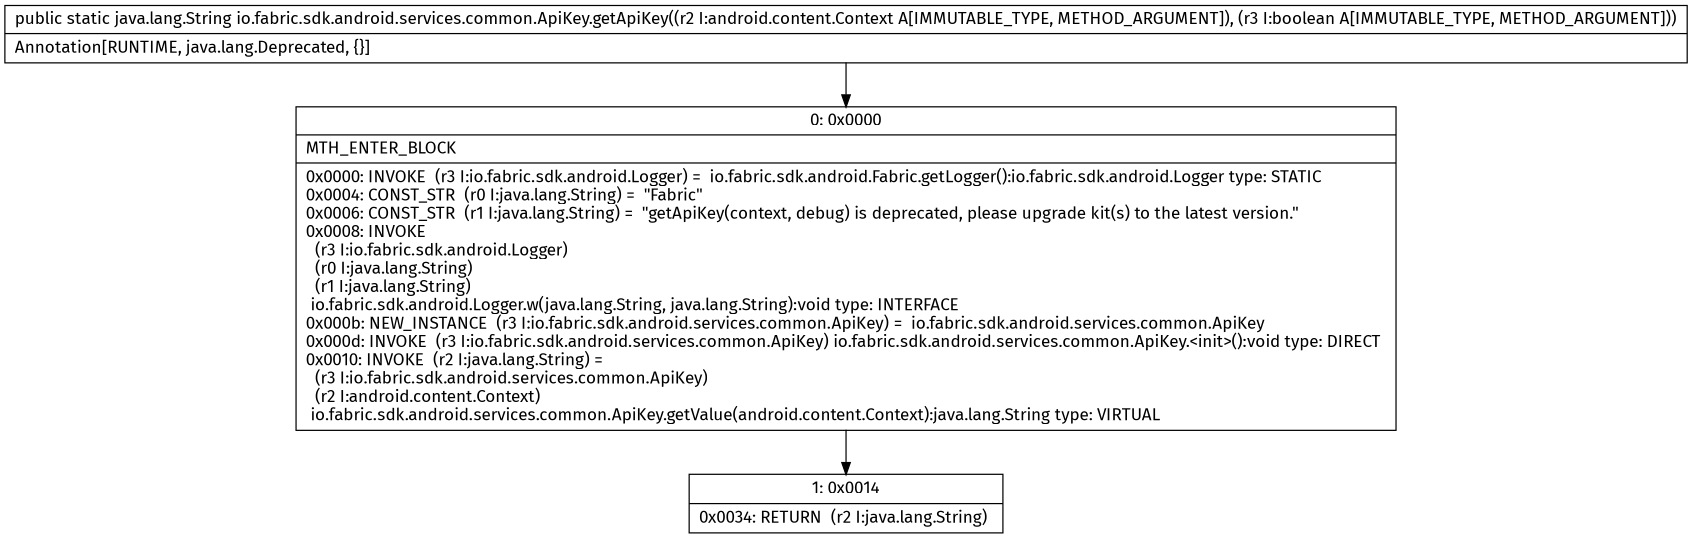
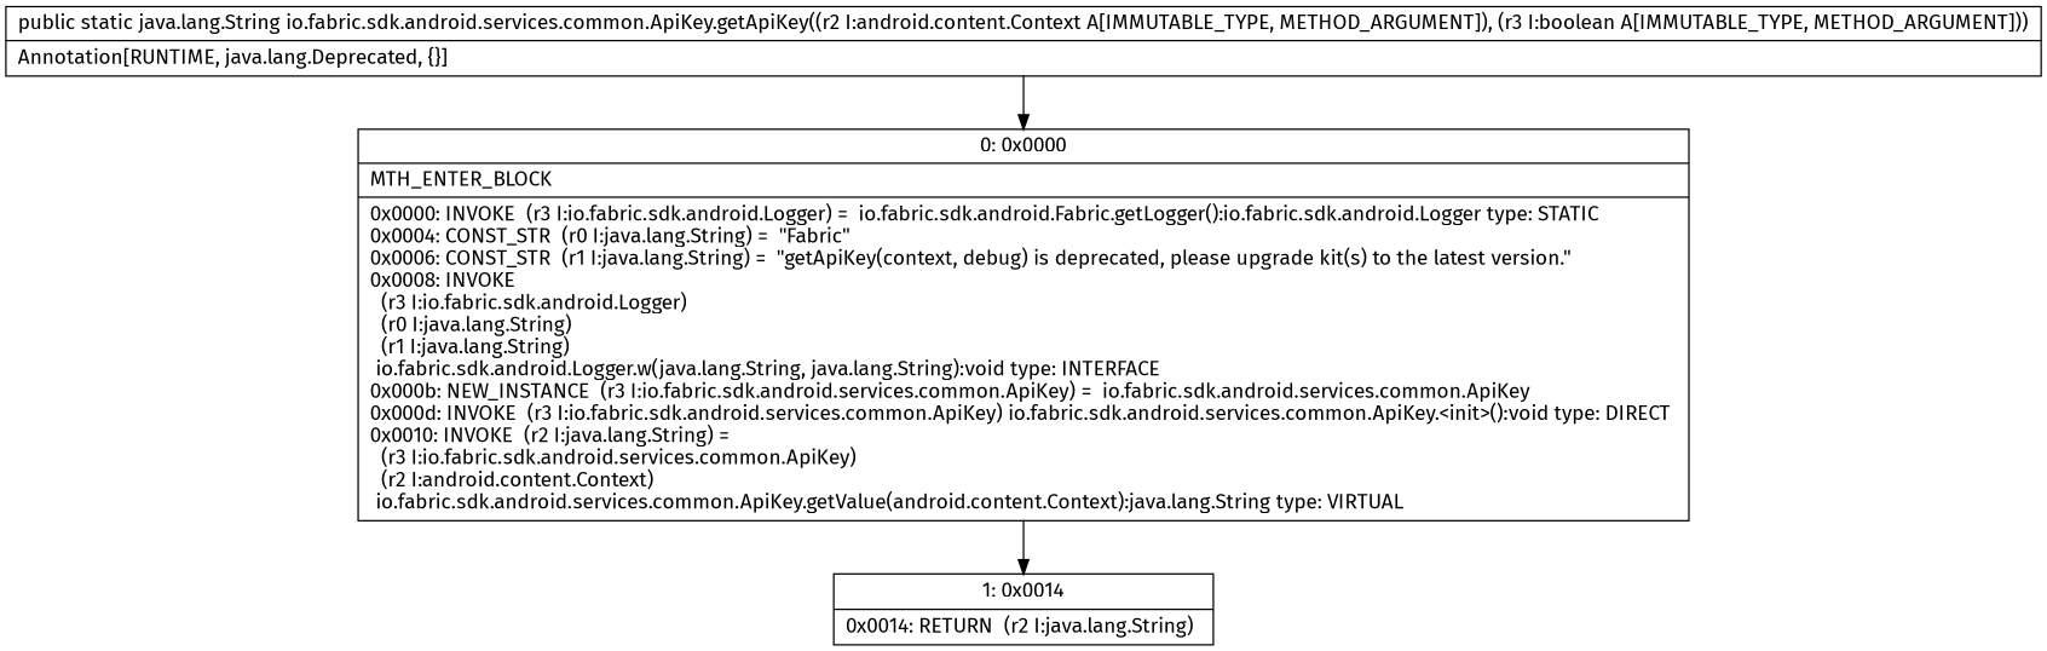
  digraph {
    fontname="Fira Sans"
    node [shape=record fontname="Fira Sans"]
    edge [fontname="Fira Sans"]
    n1 [label="{0\:\ 0x0000|MTH_ENTER_BLOCK\l|0x0000: INVOKE  (r3 I:io.fabric.sdk.android.Logger) =  io.fabric.sdk.android.Fabric.getLogger():io.fabric.sdk.android.Logger type: STATIC \l0x0004: CONST_STR  (r0 I:java.lang.String) =  \"Fabric\" \l0x0006: CONST_STR  (r1 I:java.lang.String) =  \"getApiKey(context, debug) is deprecated, please upgrade kit(s) to the latest version.\" \l0x0008: INVOKE  \l  (r3 I:io.fabric.sdk.android.Logger)\l  (r0 I:java.lang.String)\l  (r1 I:java.lang.String)\l io.fabric.sdk.android.Logger.w(java.lang.String, java.lang.String):void type: INTERFACE \l0x000b: NEW_INSTANCE  (r3 I:io.fabric.sdk.android.services.common.ApiKey) =  io.fabric.sdk.android.services.common.ApiKey \l0x000d: INVOKE  (r3 I:io.fabric.sdk.android.services.common.ApiKey) io.fabric.sdk.android.services.common.ApiKey.\<init\>():void type: DIRECT \l0x0010: INVOKE  (r2 I:java.lang.String) = \l  (r3 I:io.fabric.sdk.android.services.common.ApiKey)\l  (r2 I:android.content.Context)\l io.fabric.sdk.android.services.common.ApiKey.getValue(android.content.Context):java.lang.String type: VIRTUAL \l}"]
-   n2 [label="{1\:\ 0x0014|0x0034: RETURN  (r2 I:java.lang.String) \l}"]
+   n2 [label="{1\:\ 0x0014|0x0014: RETURN  (r2 I:java.lang.String) \l}"]
    n3 [label="{public static java.lang.String io.fabric.sdk.android.services.common.ApiKey.getApiKey((r2 I:android.content.Context A[IMMUTABLE_TYPE, METHOD_ARGUMENT]), (r3 I:boolean A[IMMUTABLE_TYPE, METHOD_ARGUMENT]))  | Annotation[RUNTIME, java.lang.Deprecated, \{\}]\l}"]
    n1 -> n2
    n3 -> n1
  }
